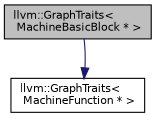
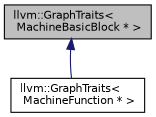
  digraph {
    node [color=black fontname=Helvetica fontsize=10 shape=record]
    n1 [fillcolor=grey75 fontcolor=black height=0.2 label="llvm::GraphTraits\<\l MachineBasicBlock * \>" style=filled width=0.4]
    n2 [height=0.2 label="llvm::GraphTraits\<\l MachineFunction * \>" width=0.4]
-   n2 -> n1 [color=midnightblue dir=back fontname=Helvetica fontsize=10 labelfontname=Helvetica labelfontsize=10 style=solid]
+   n1 -> n2 [color=midnightblue dir=back fontname=Helvetica fontsize=10 labelfontname=Helvetica labelfontsize=10 style=solid]
  }
